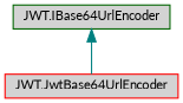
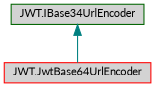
  digraph {
    fontname=Lato
    node [fillcolor=lightgrey fontname=Lato fontsize=10 shape=box style=filled]
-   n1 [color=darkgreen fontcolor=black height=0.2 label="JWT.IBase64UrlEncoder" width=0.4]
+   n1 [color=darkgreen fontcolor=black height=0.2 label="JWT.IBase34UrlEncoder" width=0.4]
    n2 [color=red height=0.2 label="JWT.JwtBase64UrlEncoder" width=0.4]
    n1 -> n2 [color=teal dir=back fontname=Lato fontsize=10 labelfontname=Helvetica labelfontsize=10 style=solid]
  }
